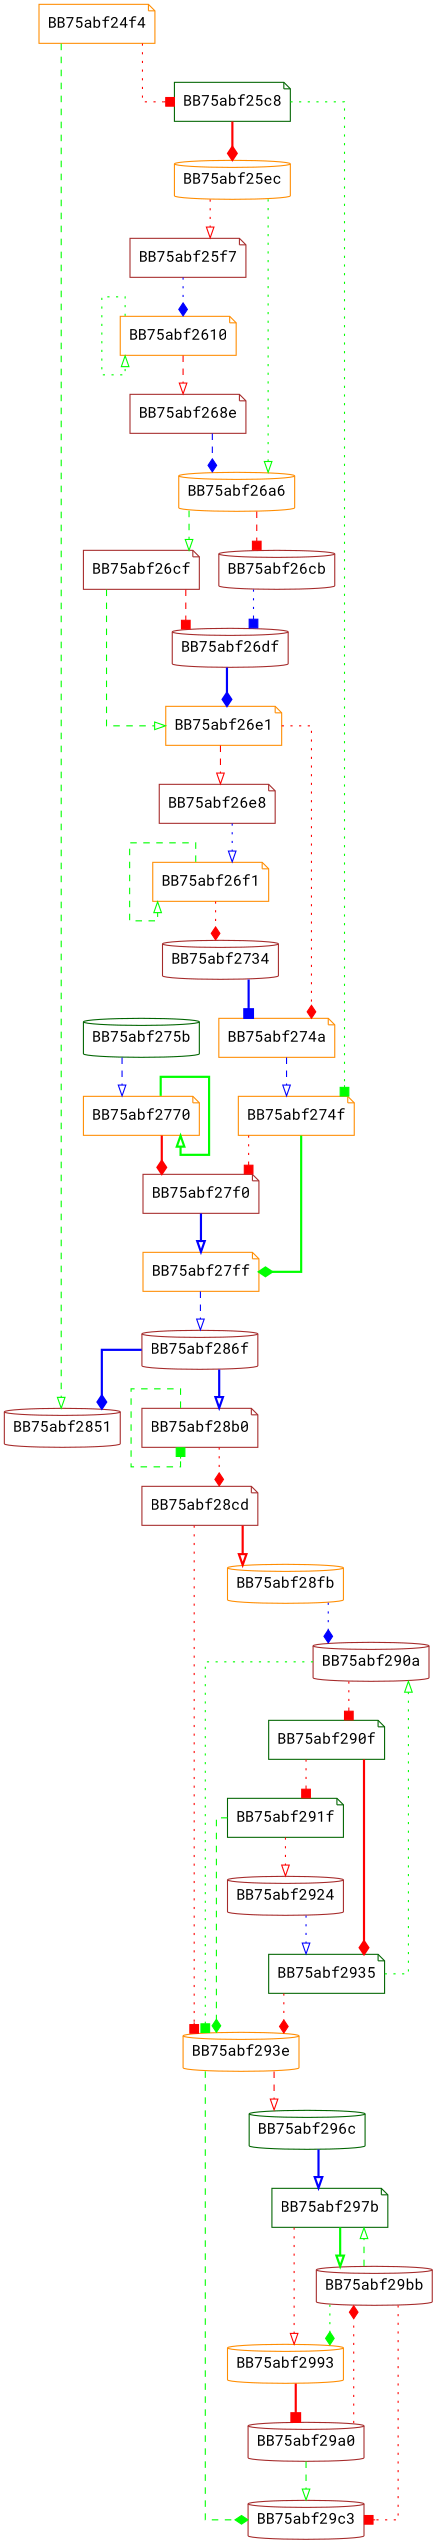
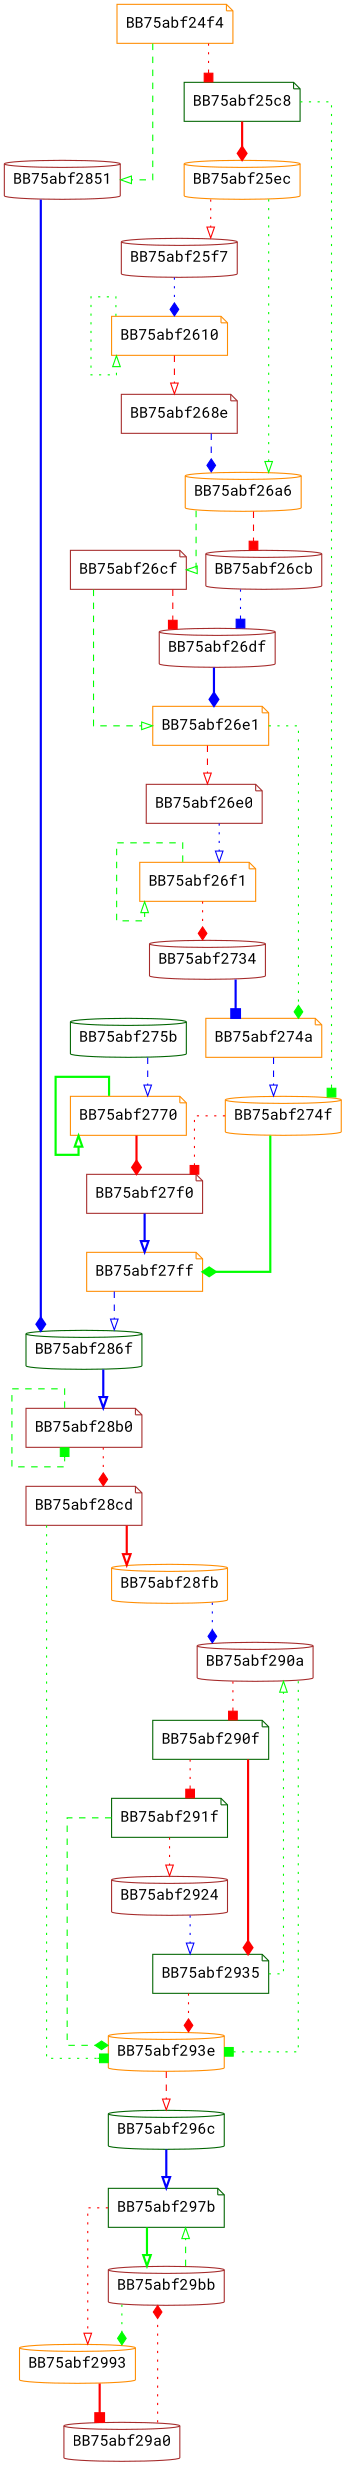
  digraph {
    fontname="Roboto Mono"
    splines=ortho
    node [color=brown fontname="Roboto Mono" shape=note]
    edge [arrowhead=onormal color=red fontname="Roboto Mono" style=dotted]
    BB75abf24f4 [color=darkorange]
    BB75abf2851 [shape=cylinder]
    BB75abf25c8 [color=darkgreen]
-   BB75abf286f [shape=cylinder]
-   BB75abf274f [color=darkorange]
+   BB75abf286f [color=darkgreen shape=cylinder]
+   BB75abf274f [color=darkorange shape=cylinder]
    BB75abf25ec [color=darkorange shape=cylinder]
    BB75abf28b0
    BB75abf27ff [color=darkorange]
    BB75abf27f0
    BB75abf26a6 [color=darkorange shape=cylinder]
-   BB75abf25f7
+   BB75abf25f7 [shape=cylinder]
    BB75abf275b [color=darkgreen shape=cylinder]
    BB75abf2770 [color=darkorange]
    BB75abf26cf
    BB75abf26cb [shape=cylinder]
    BB75abf2610 [color=darkorange]
    BB75abf26df [shape=cylinder]
    BB75abf26e1 [color=darkorange]
    BB75abf268e
    BB75abf274a [color=darkorange]
-   BB75abf26e8
+   BB75abf26e8 [label=BB75abf26e0]
    BB75abf26f1 [color=darkorange]
    BB75abf2734 [shape=cylinder]
    BB75abf28cd
    BB75abf293e [color=darkorange shape=cylinder]
    BB75abf28fb [color=darkorange shape=cylinder]
-   BB75abf29c3 [shape=cylinder]
    BB75abf296c [color=darkgreen shape=cylinder]
    BB75abf290a [shape=cylinder]
    BB75abf297b [color=darkgreen]
    BB75abf290f [color=darkgreen]
    BB75abf2935 [color=darkgreen]
    BB75abf291f [color=darkgreen]
    BB75abf2924 [shape=cylinder]
    BB75abf29bb [shape=cylinder]
    BB75abf2993 [color=darkorange shape=cylinder]
    BB75abf29a0 [shape=cylinder]
    BB75abf24f4 -> BB75abf2851 [color=green style=dashed]
    BB75abf24f4 -> BB75abf25c8 [arrowhead=box]
-   BB75abf286f -> BB75abf2851 [arrowhead=diamond color=blue style=bold]
+   BB75abf2851 -> BB75abf286f [arrowhead=diamond color=blue style=bold]
    BB75abf25c8 -> BB75abf274f [arrowhead=box color=green]
    BB75abf25c8 -> BB75abf25ec [arrowhead=diamond style=bold]
    BB75abf286f -> BB75abf28b0 [color=blue style=bold]
    BB75abf274f -> BB75abf27ff [arrowhead=diamond color=green style=bold]
    BB75abf274f -> BB75abf27f0 [arrowhead=box]
    BB75abf25ec -> BB75abf26a6 [color=green]
    BB75abf25ec -> BB75abf25f7
    BB75abf28b0 -> BB75abf28b0 [arrowhead=box color=green style=dashed]
    BB75abf28b0 -> BB75abf28cd [arrowhead=diamond]
    BB75abf27ff -> BB75abf286f [color=blue style=dashed]
    BB75abf27f0 -> BB75abf27ff [color=blue style=bold]
    BB75abf26a6 -> BB75abf26cf [color=green style=dashed]
    BB75abf26a6 -> BB75abf26cb [arrowhead=box style=dashed]
    BB75abf25f7 -> BB75abf2610 [arrowhead=diamond color=blue]
    BB75abf275b -> BB75abf2770 [color=blue style=dashed]
    BB75abf2770 -> BB75abf27f0 [arrowhead=diamond style=bold]
    BB75abf2770 -> BB75abf2770 [color=green style=bold]
    BB75abf26cf -> BB75abf26df [arrowhead=box style=dashed]
    BB75abf26cf -> BB75abf26e1 [color=green style=dashed]
    BB75abf26cb -> BB75abf26df [arrowhead=box color=blue]
    BB75abf2610 -> BB75abf2610 [color=green]
    BB75abf2610 -> BB75abf268e [style=dashed]
    BB75abf26df -> BB75abf26e1 [arrowhead=diamond color=blue style=bold]
-   BB75abf26e1 -> BB75abf274a [arrowhead=diamond]
+   BB75abf26e1 -> BB75abf274a [arrowhead=diamond color=green]
    BB75abf26e1 -> BB75abf26e8 [style=dashed]
    BB75abf268e -> BB75abf26a6 [arrowhead=diamond color=blue style=dashed]
    BB75abf274a -> BB75abf274f [color=blue style=dashed]
    BB75abf26e8 -> BB75abf26f1 [color=blue]
    BB75abf26f1 -> BB75abf26f1 [color=green style=dashed]
    BB75abf26f1 -> BB75abf2734 [arrowhead=diamond]
    BB75abf2734 -> BB75abf274a [arrowhead=box color=blue style=bold]
-   BB75abf28cd -> BB75abf293e [arrowhead=box]
+   BB75abf28cd -> BB75abf293e [arrowhead=box color=green]
    BB75abf28cd -> BB75abf28fb [style=bold]
-   BB75abf293e -> BB75abf29c3 [arrowhead=diamond color=green style=dashed]
    BB75abf293e -> BB75abf296c [style=dashed]
    BB75abf28fb -> BB75abf290a [arrowhead=diamond color=blue]
    BB75abf296c -> BB75abf297b [color=blue style=bold]
    BB75abf290a -> BB75abf293e [arrowhead=box color=green]
    BB75abf290a -> BB75abf290f [arrowhead=box]
    BB75abf297b -> BB75abf29bb [color=green style=bold]
    BB75abf297b -> BB75abf2993
    BB75abf290f -> BB75abf2935 [arrowhead=diamond style=bold]
    BB75abf290f -> BB75abf291f [arrowhead=box]
    BB75abf2935 -> BB75abf293e [arrowhead=diamond]
    BB75abf2935 -> BB75abf290a [color=green]
    BB75abf291f -> BB75abf293e [arrowhead=diamond color=green style=dashed]
    BB75abf291f -> BB75abf2924
    BB75abf2924 -> BB75abf2935 [color=blue]
-   BB75abf29bb -> BB75abf29c3 [arrowhead=box]
    BB75abf29bb -> BB75abf297b [color=green style=dashed]
    BB75abf29bb -> BB75abf2993 [arrowhead=diamond color=green]
    BB75abf2993 -> BB75abf29a0 [arrowhead=box style=bold]
-   BB75abf29a0 -> BB75abf29c3 [color=green style=dashed]
    BB75abf29a0 -> BB75abf29bb [arrowhead=diamond]
  }
